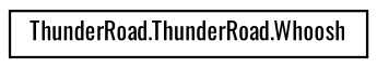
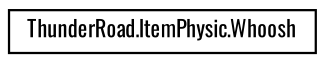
  digraph {
    rankdir=LR
    fontname=Oswald
-   n1 [color=black fillcolor=white fontname=Oswald fontsize=10 height=0.2 label="ThunderRoad.ThunderRoad.Whoosh" shape=record style=filled width=0.4]
+   n1 [color=black fillcolor=white fontname=Oswald fontsize=10 height=0.2 label="ThunderRoad.ItemPhysic.Whoosh" shape=record style=filled width=0.4]
  }
